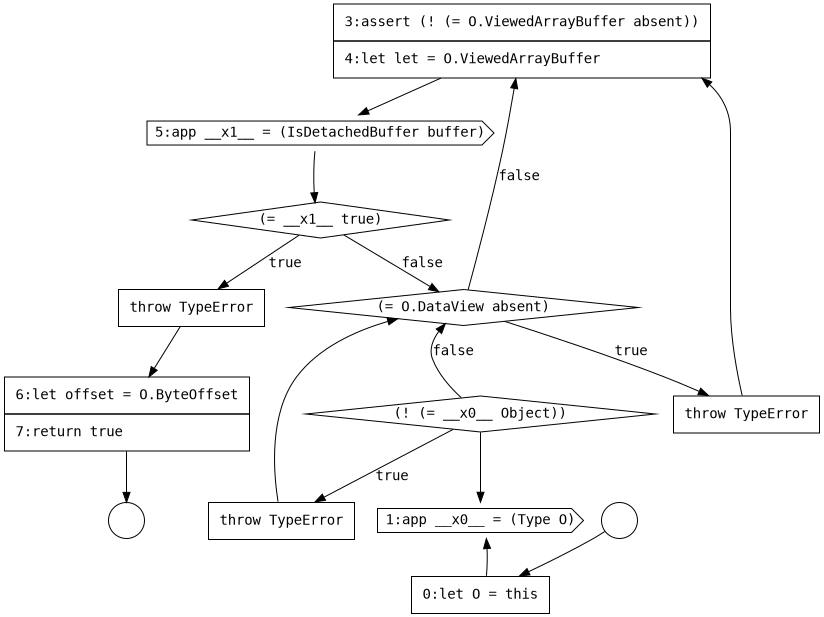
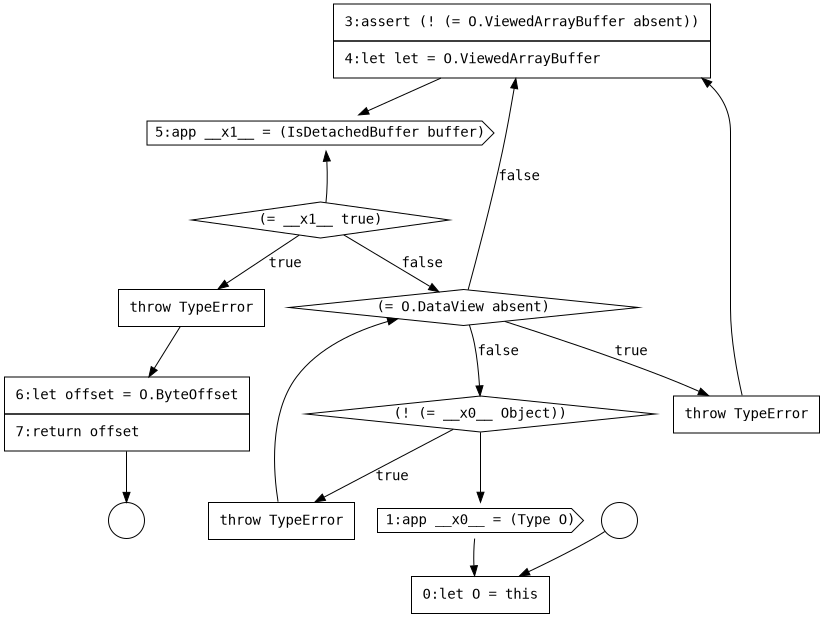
  digraph {
    fontname="DejaVu Sans Mono"
    node [color=black fillcolor=white fontname="DejaVu Sans Mono" shape=none style=filled]
    edge [color=black fontname="DejaVu Sans Mono"]
    n1 [label=<<font color="black">     <table border="0" cellborder="1" cellspacing="0" cellpadding="10">       <tr><td align="left">3:assert (! (= O.ViewedArrayBuffer absent))</td></tr>       <tr><td align="left">4:let let = O.ViewedArrayBuffer</td></tr>     </table>   </font>> margin=0]
    n2 [label=<<font color="black">5:app __x1__ = (IsDetachedBuffer buffer)</font>> shape=cds]
    n3 [label=<<font color="black">(= __x1__ true)</font>> shape=diamond]
    n4 [label=<<font color="black">     <table border="0" cellborder="1" cellspacing="0" cellpadding="10">       <tr><td align="left">throw TypeError</td></tr>     </table>   </font>> margin=0]
    n5 [label=<<font color="black">(= O.DataView absent)</font>> shape=diamond]
-   n6 [label=<<font color="black">     <table border="0" cellborder="1" cellspacing="0" cellpadding="10">       <tr><td align="left">6:let offset = O.ByteOffset</td></tr>       <tr><td align="left">7:return true</td></tr>     </table>   </font>> margin=0]
+   n6 [label=<<font color="black">     <table border="0" cellborder="1" cellspacing="0" cellpadding="10">       <tr><td align="left">6:let offset = O.ByteOffset</td></tr>       <tr><td align="left">7:return offset</td></tr>     </table>   </font>> margin=0]
    n7 [label=" " shape=circle]
    n8 [label=<<font color="black">     <table border="0" cellborder="1" cellspacing="0" cellpadding="10">       <tr><td align="left">throw TypeError</td></tr>     </table>   </font>> margin=0]
    n9 [label=<<font color="black">     <table border="0" cellborder="1" cellspacing="0" cellpadding="10">       <tr><td align="left">throw TypeError</td></tr>     </table>   </font>> margin=0]
    n10 [label=<<font color="black">     <table border="0" cellborder="1" cellspacing="0" cellpadding="10">       <tr><td align="left">0:let O = this</td></tr>     </table>   </font>> margin=0]
    n11 [label=<<font color="black">1:app __x0__ = (Type O)</font>> shape=cds]
    n12 [label=<<font color="black">(! (= __x0__ Object))</font>> shape=diamond]
    n13 [label=" " shape=circle]
    n1 -> n2
-   n2 -> n3
+   n3 -> n2
    n3 -> n4 [label=<<font color="black">true</font>>]
    n3 -> n5 [label=<<font color="black">false</font>>]
    n4 -> n6
    n5 -> n1 [label=<<font color="black">false</font>>]
    n5 -> n8 [label=<<font color="black">true</font>>]
    n6 -> n7
    n8 -> n1
    n9 -> n5
-   n10 -> n11
-   n12 -> n5 [label=<<font color="black">false</font>>]
+   n11 -> n10
+   n5 -> n12 [label=<<font color="black">false</font>>]
    n12 -> n9 [label=<<font color="black">true</font>>]
    n12 -> n11
    n13 -> n10
  }
